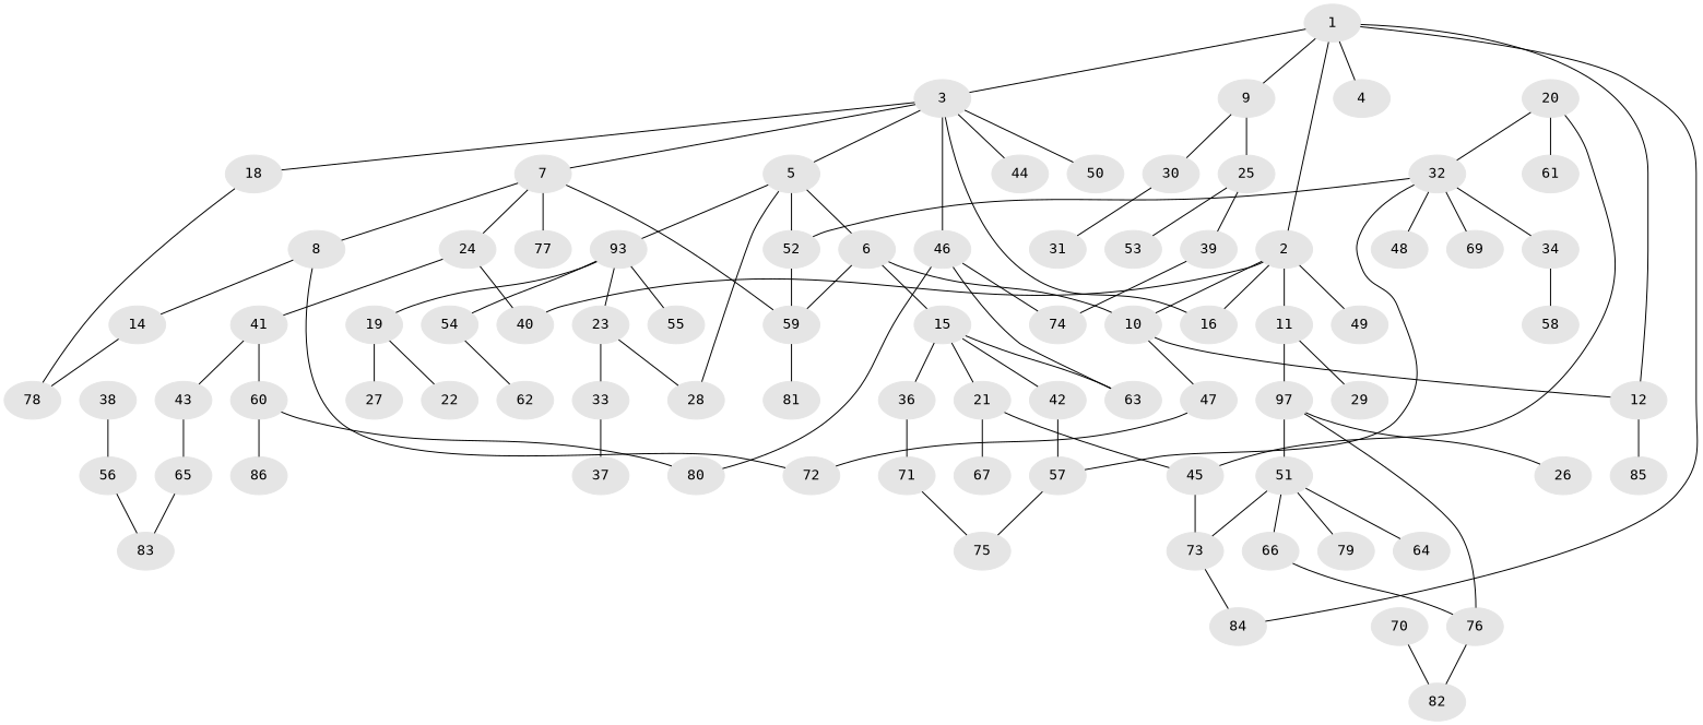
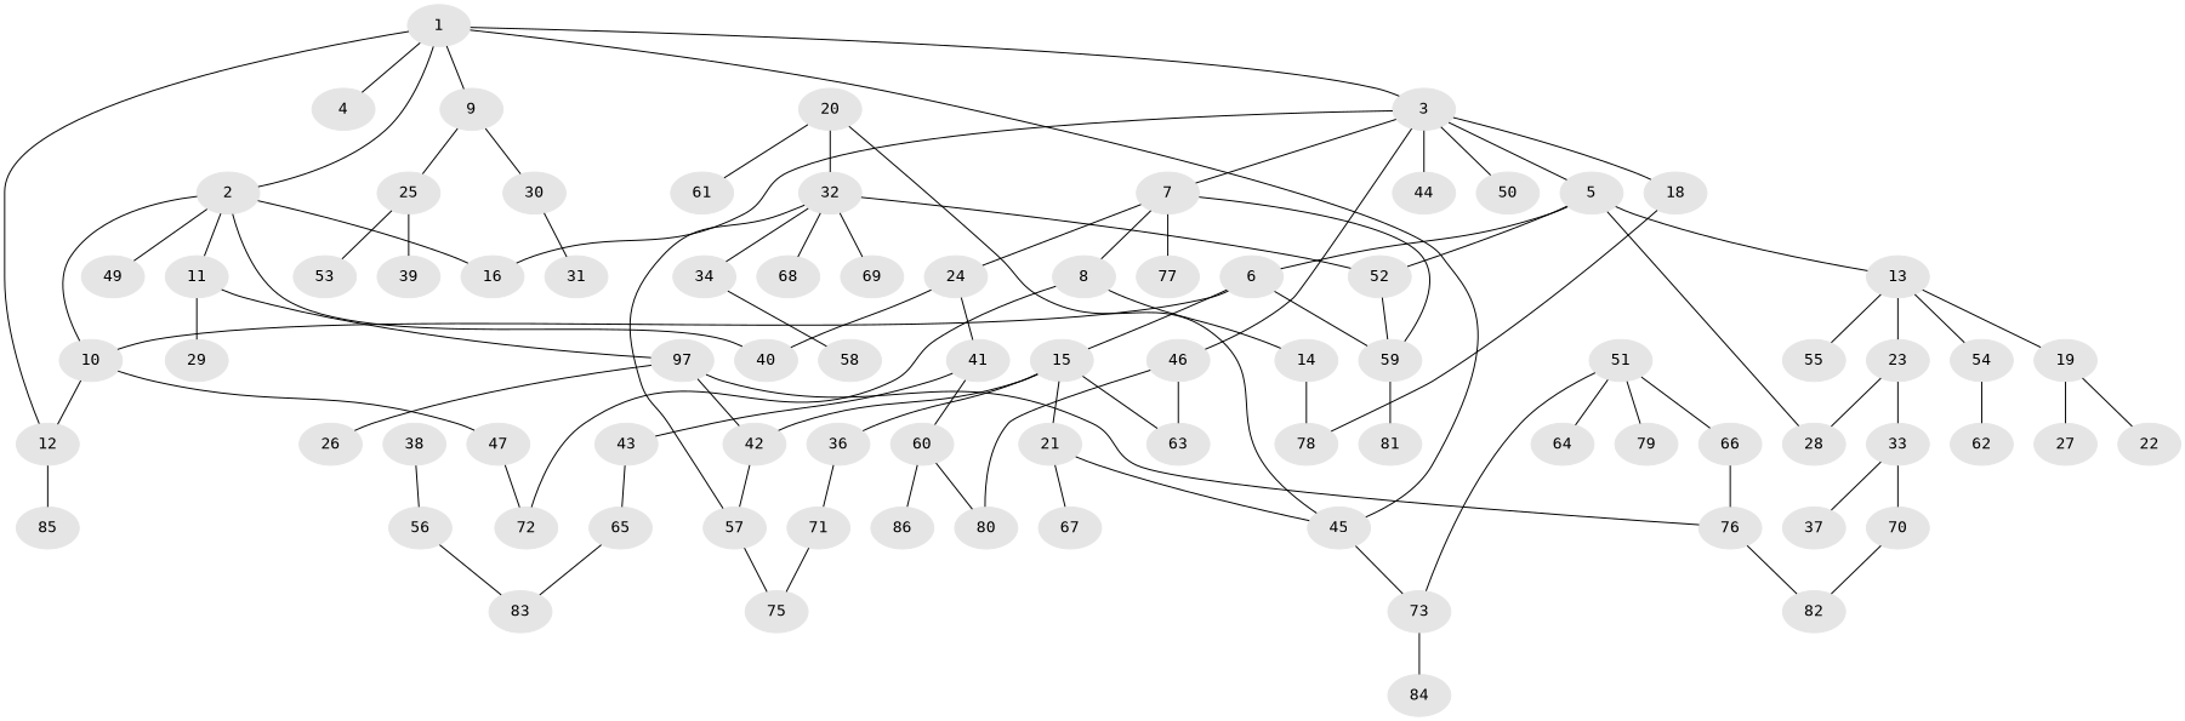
  graph {
    fontname="DejaVu Sans Mono"
    node [color=gray90 fontname="DejaVu Sans Mono" style=filled]
    edge [fontname="DejaVu Sans Mono"]
    1
    2
    3
    4
    9
    12
    45
    10
    11
    16
    40
    49
    5
    7
    18
    44
    46
    50
    8
    14
    72
    25
    30
    85
    73
    47
    n27 [label=97]
    29
    6
-   13 [label=93]
+   13
    28
    52
    59
    24
    77
    78
    63
-   74
    80
    15
    19
    23
    54
    55
    21
    36
    42
    20
    32
    61
    81
    41
    39
    53
    31
    26
    51
    76
    22
    27
    33
    62
    67
    71
    57
    64
    66
    79
    82
    34
-   68 [label=48]
+   68
    69
    37
    70
    43
    60
    58
    75
    38
    56
    83
    65
    86
    84
    1 -- 2
    1 -- 3
    1 -- 4
    1 -- 9
    1 -- 12
-   1 -- 84
+   1 -- 45
    2 -- 10
    2 -- 11
    2 -- 16
    2 -- 40
    2 -- 49
    3 -- 16
    3 -- 5
    3 -- 7
    3 -- 18
    3 -- 44
    3 -- 46
    3 -- 50
    9 -- 25
    9 -- 30
    12 -- 85
    45 -- 73
    10 -- 12
    10 -- 47
    11 -- n27
    11 -- 29
    5 -- 6
    5 -- 13
    5 -- 28
    5 -- 52
    7 -- 8
    7 -- 59
    7 -- 24
    7 -- 77
    18 -- 78
    46 -- 63
-   46 -- 74
    46 -- 80
    8 -- 14
    8 -- 72
    14 -- 78
    25 -- 39
    25 -- 53
    30 -- 31
    73 -- 84
    47 -- 72
    n27 -- 26
-   n27 -- 51
+   n27 -- 42
    n27 -- 76
    6 -- 10
    6 -- 59
    6 -- 15
    13 -- 19
    13 -- 23
    13 -- 54
    13 -- 55
    52 -- 59
    59 -- 81
    24 -- 40
    24 -- 41
    15 -- 63
    15 -- 21
    15 -- 36
    15 -- 42
    19 -- 22
    19 -- 27
    23 -- 28
    23 -- 33
    54 -- 62
    21 -- 45
    21 -- 67
    36 -- 71
    42 -- 57
    20 -- 45
    20 -- 32
    20 -- 61
    32 -- 52
    32 -- 57
    32 -- 34
    32 -- 68
    32 -- 69
    41 -- 43
    41 -- 60
-   39 -- 74
    51 -- 73
    51 -- 64
    51 -- 66
    51 -- 79
    76 -- 82
    33 -- 37
+   33 -- 70
    71 -- 75
    57 -- 75
    66 -- 76
    34 -- 58
    70 -- 82
    43 -- 65
    60 -- 80
    60 -- 86
    38 -- 56
    56 -- 83
    65 -- 83
  }
